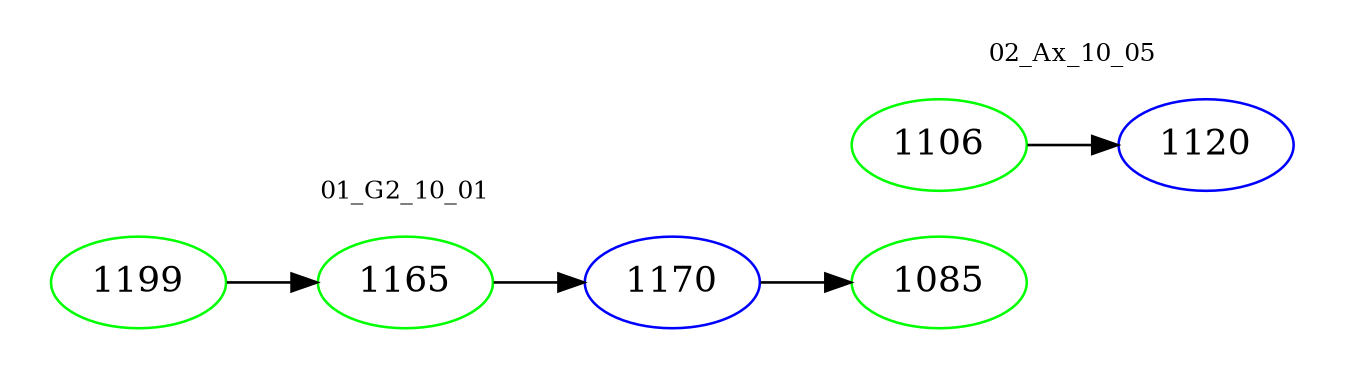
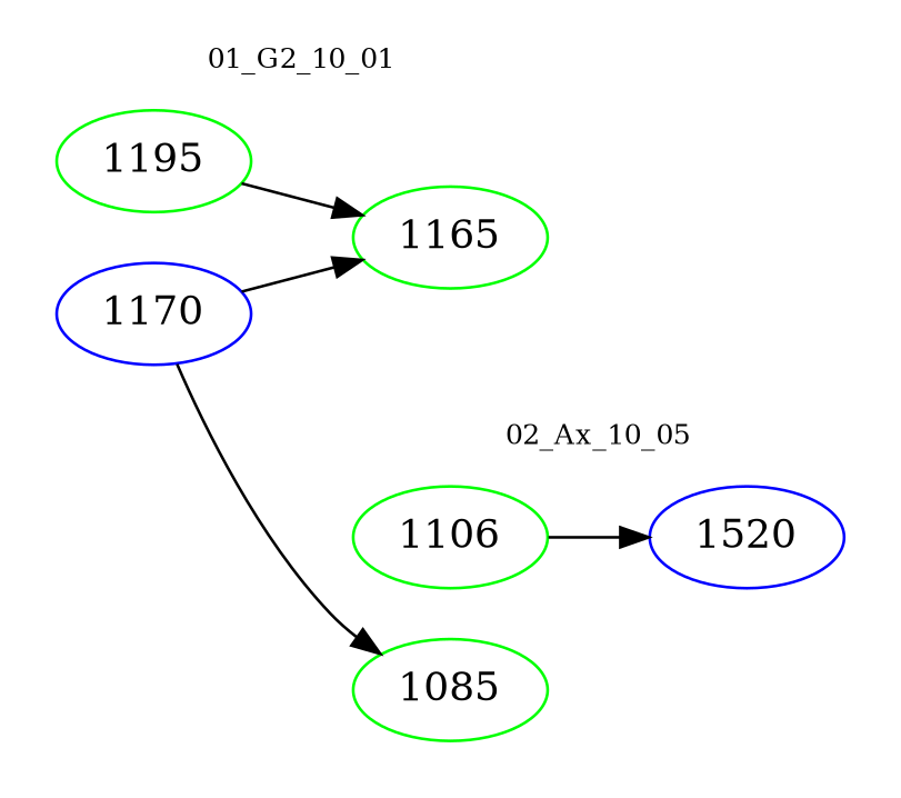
  digraph {
    rankdir=LR
    node [color=green]
    edge [color=black]
    n1 [label=1106]
    n2 [label=1085]
-   n3 [color=blue label=1120]
+   n3 [color=blue label=1520]
    n4 [label=1165]
    n5 [color=blue label=1170]
-   n6 [label=1199]
+   n6 [label=1195]
    subgraph cluster_1 {
      color=white
      fontsize=10
      label="02_Ax_10_05"
      n1
      n2
      n3
    }
    subgraph cluster_2 {
      color=white
      fontsize=10
      label="01_G2_10_01"
      n4
      n5
      n6
    }
    n1 -> n3
-   n4 -> n5
+   n5 -> n4
    n5 -> n2
    n6 -> n4
  }
